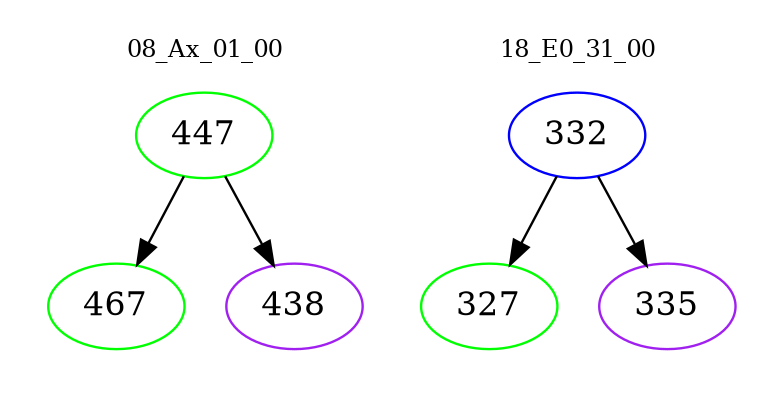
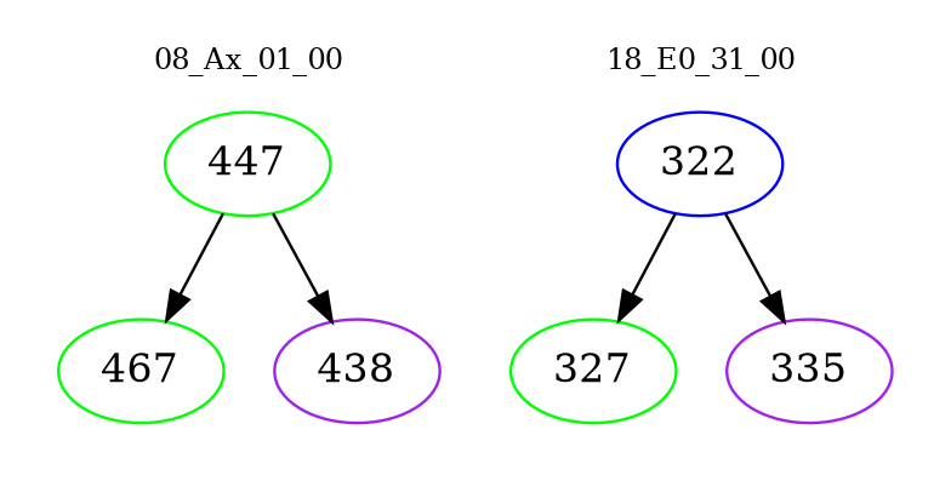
  digraph {
    node [color=green]
    edge [color=black]
    n1 [label=447]
    n2 [label=467]
    n3 [color=purple label=438]
-   n4 [color=blue label=332]
+   n4 [color=blue label=322]
    n5 [label=327]
    n6 [color=purple label=335]
    subgraph cluster_1 {
      color=white
      fontsize=10
      label="08_Ax_01_00"
      n1
      n2
      n3
    }
    subgraph cluster_2 {
      color=white
      fontsize=10
      label="18_E0_31_00"
      n4
      n5
      n6
    }
    n1 -> n2
    n1 -> n3
    n4 -> n5
    n4 -> n6
  }
